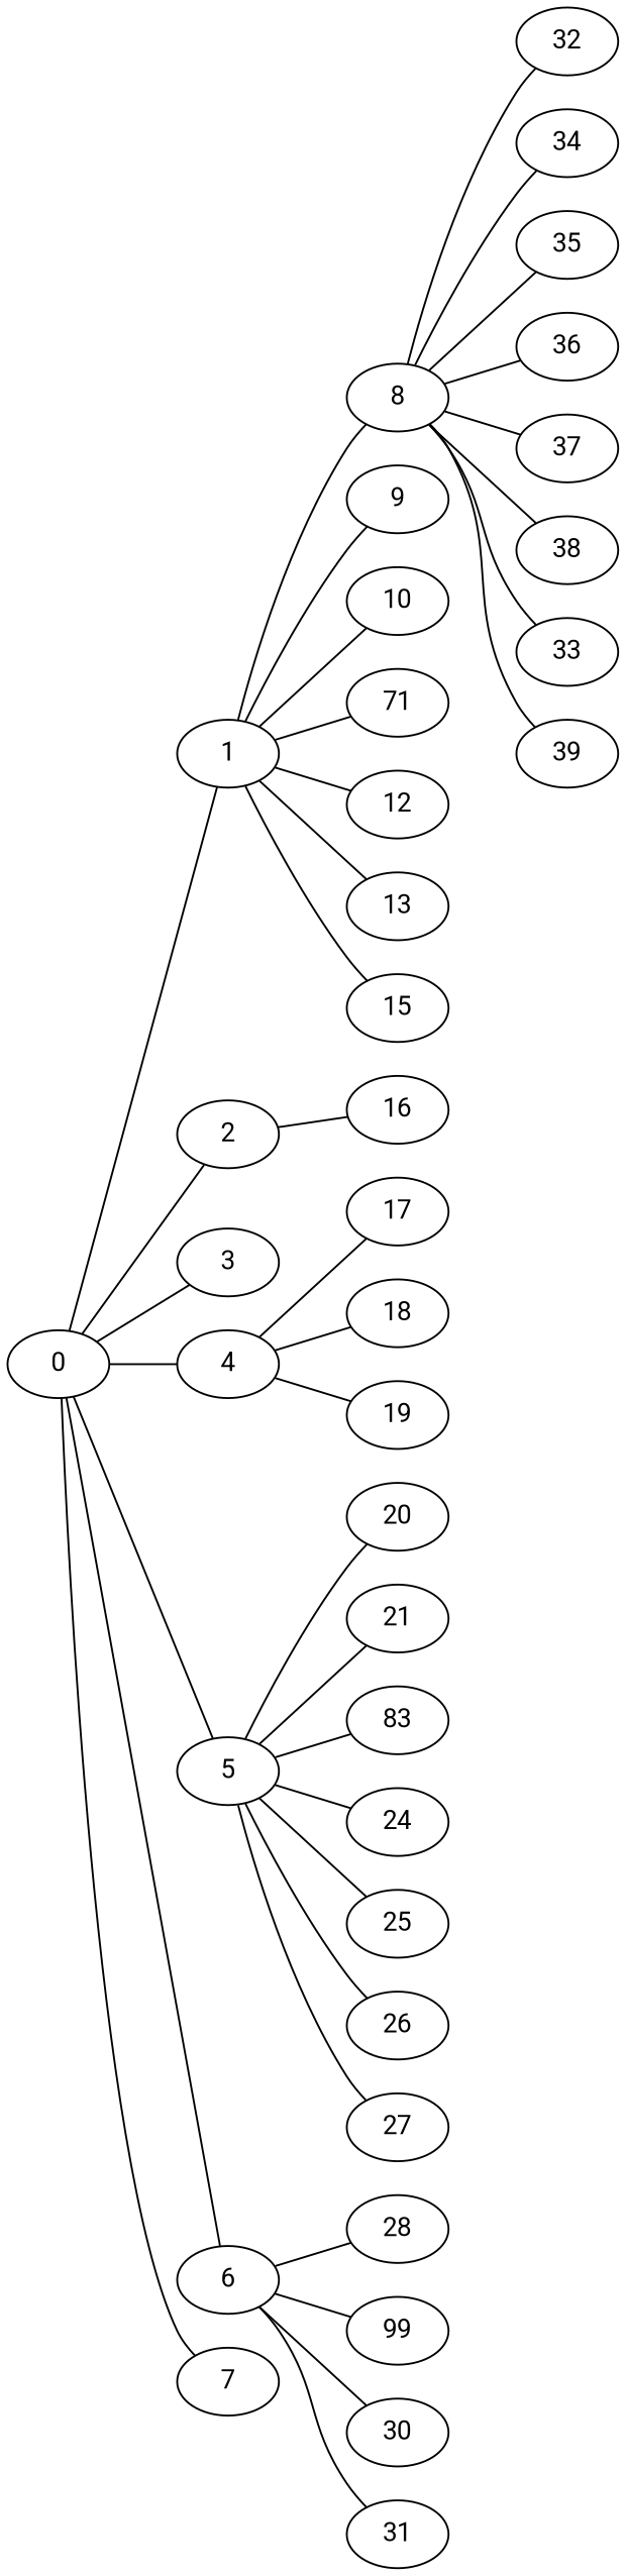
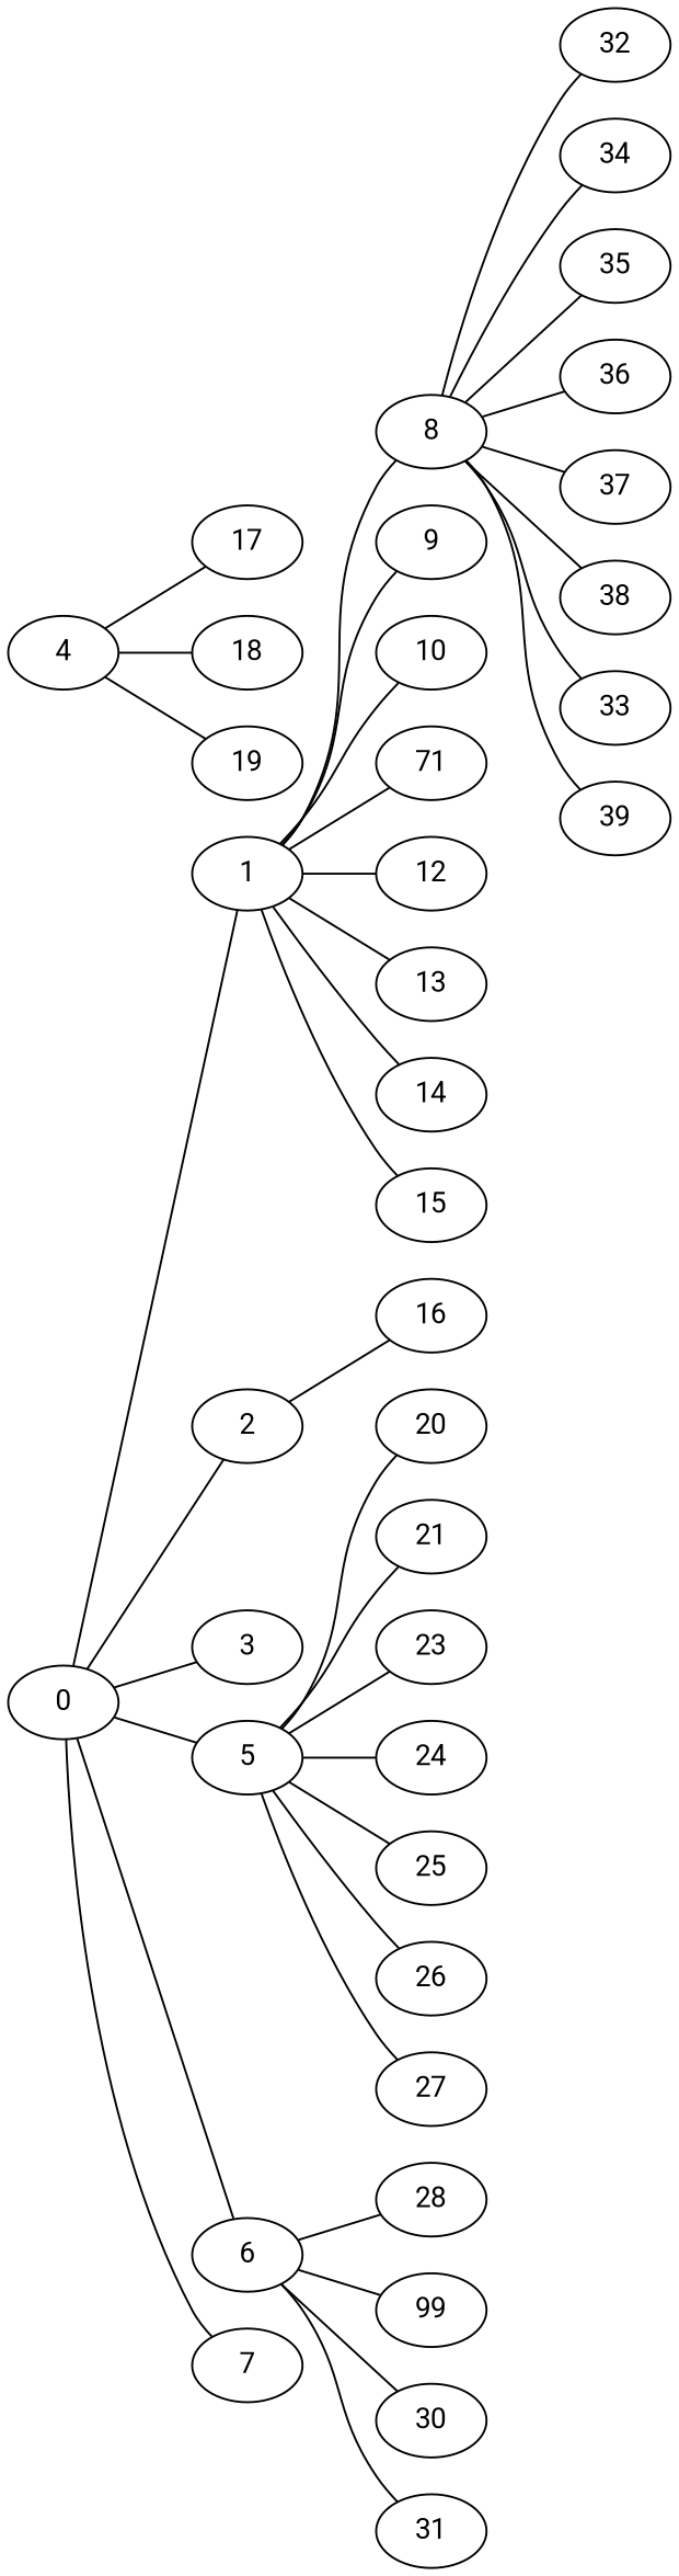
  graph {
    fontname=Roboto
    rankdir=LR
    node [fontname=Roboto]
    edge [fontname=Roboto]
    0
    1
    2
    3
    4
    5
    6
    7
    8
    9
    10
    n12 [label=71]
    12
    13
+   14
    15
    16
    17
    18
    19
    20
    21
-   23 [label=83]
+   23
    24
    25
    26
    27
    28
    n29 [label=99]
    30
    31
    32
    34
    35
    36
    37
    38
    33
    39
    0 -- 1
    0 -- 2
    0 -- 3
-   0 -- 4
    0 -- 5
    0 -- 6
    0 -- 7
    1 -- 8
    1 -- 9
    1 -- 10
    1 -- n12
    1 -- 12
    1 -- 13
+   1 -- 14
    1 -- 15
    2 -- 16
    4 -- 17
    4 -- 18
    4 -- 19
    5 -- 20
    5 -- 21
    5 -- 23
    5 -- 24
    5 -- 25
    5 -- 26
    5 -- 27
    6 -- 28
    6 -- n29
    6 -- 30
    6 -- 31
    8 -- 32
    8 -- 34
    8 -- 35
    8 -- 36
    8 -- 37
    8 -- 38
    8 -- 33
    8 -- 39
  }
